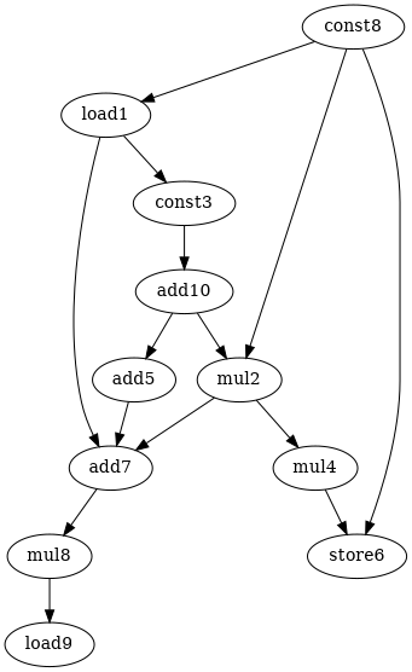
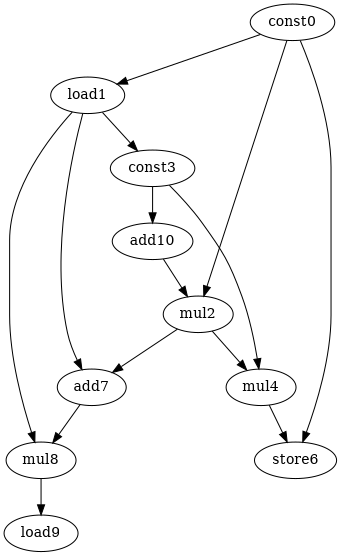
  digraph {
    node [opcode=mul]
    edge [operand=0]
-   const0 [opcode=const label=const8]
+   const0 [opcode=const]
    load1 [opcode=load]
    mul2
    store6 [opcode=store]
    add7 [opcode=add]
    mul8
    const3 [opcode=const]
    mul4
    n9 [label=load9 opcode=output]
    add10 [opcode=add]
-   add5 [opcode=add]
    const0 -> load1
    const0 -> mul2
    const0 -> store6
    load1 -> add7
+   load1 -> mul8
    load1 -> const3
    mul2 -> add7 [operand=1]
    mul2 -> mul4
    add7 -> mul8 [operand=1]
    mul8 -> n9
+   const3 -> mul4 [operand=1]
    const3 -> add10 [operand=1]
    mul4 -> store6 [operand=1]
    add10 -> mul2 [operand=1]
-   add10 -> add5
-   add5 -> add7 [operand=1]
  }
